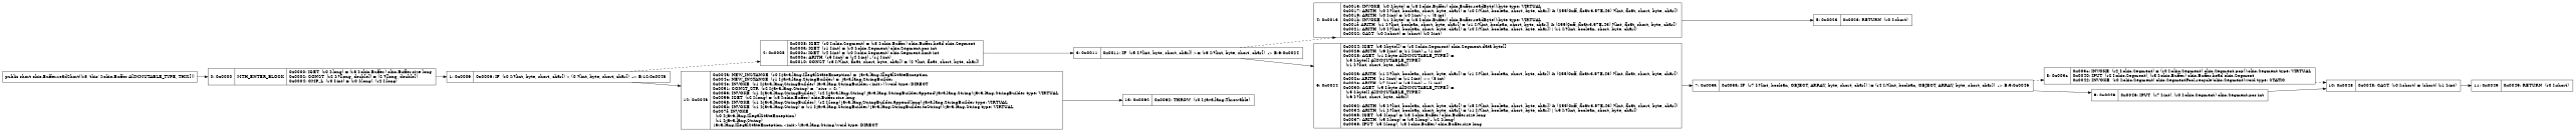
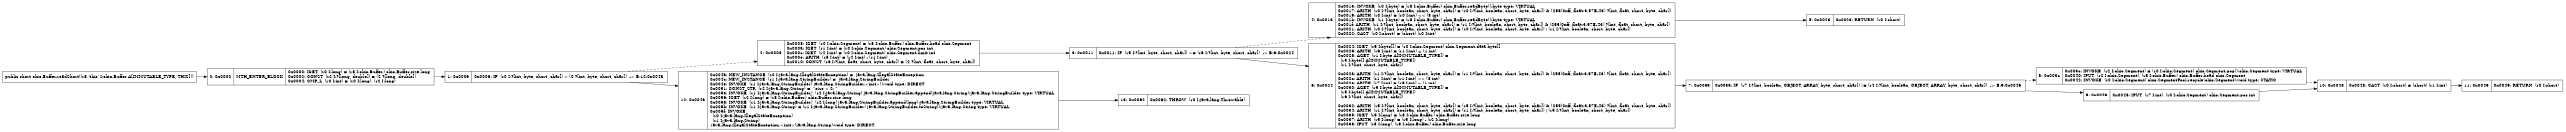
  digraph {
    rankdir=LR
    node [shape=record]
    n1 [label="{0\:\ 0x0000|MTH_ENTER_BLOCK\l|0x0000: IGET  (r0 I:long) = (r8 I:okio.Buffer) okio.Buffer.size long \l0x0002: CONST  (r2 I:?[long, double]) = (2 ?[long, double]) \l0x0004: CMP_L  (r0 I:int) = (r0 I:long), (r2 I:long) \l}"]
    n2 [label="{1\:\ 0x0006|0x0006: IF  (r0 I:?[int, byte, short, char]) \< (0 ?[int, byte, short, char])  \-\> B:12:0x004a \l}"]
    n3 [label="{2\:\ 0x0008|0x0008: IGET  (r0 I:okio.Segment) = (r8 I:okio.Buffer) okio.Buffer.head okio.Segment \l0x000a: IGET  (r1 I:int) = (r0 I:okio.Segment) okio.Segment.pos int \l0x000c: IGET  (r4 I:int) = (r0 I:okio.Segment) okio.Segment.limit int \l0x000e: ARITH  (r5 I:int) = (r4 I:int) \- (r1 I:int) \l0x0010: CONST  (r6 I:?[int, float, short, byte, char]) = (2 ?[int, float, short, byte, char]) \l}"]
-   n4 [label="{12\:\ 0x004a|0x004a: NEW_INSTANCE  (r0 I:java.lang.IllegalStateException) =  java.lang.IllegalStateException \l0x004c: NEW_INSTANCE  (r1 I:java.lang.StringBuilder) =  java.lang.StringBuilder \l0x004e: INVOKE  (r1 I:java.lang.StringBuilder) java.lang.StringBuilder.\<init\>():void type: DIRECT \l0x0051: CONST_STR  (r2 I:java.lang.String) =  \"size \< 2: \" \l0x0053: INVOKE  (r1 I:java.lang.StringBuilder), (r2 I:java.lang.String) java.lang.StringBuilder.append(java.lang.String):java.lang.StringBuilder type: VIRTUAL \l0x0056: IGET  (r2 I:long) = (r8 I:okio.Buffer) okio.Buffer.size long \l0x0058: INVOKE  (r1 I:java.lang.StringBuilder), (r2 I:long) java.lang.StringBuilder.append(long):java.lang.StringBuilder type: VIRTUAL \l0x005b: INVOKE  (r1 I:java.lang.String) = (r1 I:java.lang.StringBuilder) java.lang.StringBuilder.toString():java.lang.String type: VIRTUAL \l0x007f: INVOKE  \l  (r0 I:java.lang.IllegalStateException)\l  (r1 I:java.lang.String)\l java.lang.IllegalStateException.\<init\>(java.lang.String):void type: DIRECT \l}"]
+   n4 [label="{12\:\ 0x004a|0x004a: NEW_INSTANCE  (r0 I:java.lang.IllegalStateException) =  java.lang.IllegalStateException \l0x004c: NEW_INSTANCE  (r1 I:java.lang.StringBuilder) =  java.lang.StringBuilder \l0x004e: INVOKE  (r1 I:java.lang.StringBuilder) java.lang.StringBuilder.\<init\>():void type: DIRECT \l0x0051: CONST_STR  (r2 I:java.lang.String) =  \"size \< 2: \" \l0x0053: INVOKE  (r1 I:java.lang.StringBuilder), (r2 I:java.lang.String) java.lang.StringBuilder.append(java.lang.String):java.lang.StringBuilder type: VIRTUAL \l0x0056: IGET  (r2 I:long) = (r8 I:okio.Buffer) okio.Buffer.size long \l0x0058: INVOKE  (r1 I:java.lang.StringBuilder), (r2 I:long) java.lang.StringBuilder.append(long):java.lang.StringBuilder type: VIRTUAL \l0x005b: INVOKE  (r1 I:java.lang.String) = (r1 I:java.lang.StringBuilder) java.lang.StringBuilder.toString():java.lang.String type: VIRTUAL \l0x005f: INVOKE  \l  (r0 I:java.lang.IllegalStateException)\l  (r1 I:java.lang.String)\l java.lang.IllegalStateException.\<init\>(java.lang.String):void type: DIRECT \l}"]
    n5 [label="{3\:\ 0x0011|0x0011: IF  (r5 I:?[int, byte, short, char]) \>= (r6 I:?[int, byte, short, char])  \-\> B:6:0x0024 \l}"]
    n6 [label="{13\:\ 0x0062|0x0062: THROW  (r0 I:java.lang.Throwable) \l}"]
    n7 [label="{4\:\ 0x0013|0x0013: INVOKE  (r0 I:byte) = (r8 I:okio.Buffer) okio.Buffer.readByte():byte type: VIRTUAL \l0x0017: ARITH  (r0 I:?[int, boolean, short, byte, char]) = (r0 I:?[int, boolean, short, byte, char]) & (255(0xff, float:3.57E\-43) ?[int, float, short, byte, char]) \l0x0019: ARITH  (r0 I:int) = (r0 I:int) \<\< (8 int) \l0x001b: INVOKE  (r1 I:byte) = (r8 I:okio.Buffer) okio.Buffer.readByte():byte type: VIRTUAL \l0x001f: ARITH  (r1 I:?[int, boolean, short, byte, char]) = (r1 I:?[int, boolean, short, byte, char]) & (255(0xff, float:3.57E\-43) ?[int, float, short, byte, char]) \l0x0021: ARITH  (r0 I:?[int, boolean, short, byte, char]) = (r0 I:?[int, boolean, short, byte, char]) \| (r1 I:?[int, boolean, short, byte, char]) \l0x0022: CAST  (r0 I:short) = (short) (r0 I:int) \l}"]
    n8 [label="{6\:\ 0x0024|0x0024: IGET  (r5 I:byte[]) = (r0 I:okio.Segment) okio.Segment.data byte[] \l0x0026: ARITH  (r6 I:int) = (r1 I:int) + (1 int) \l0x0028: AGET  (r1 I:byte A[IMMUTABLE_TYPE]) = \l  (r5 I:byte[] A[IMMUTABLE_TYPE])\l  (r1 I:?[int, short, byte, char])\l \l0x002a: ARITH  (r1 I:?[int, boolean, short, byte, char]) = (r1 I:?[int, boolean, short, byte, char]) & (255(0xff, float:3.57E\-43) ?[int, float, short, byte, char]) \l0x002c: ARITH  (r1 I:int) = (r1 I:int) \<\< (8 int) \l0x002e: ARITH  (r7 I:int) = (r6 I:int) + (1 int) \l0x0030: AGET  (r5 I:byte A[IMMUTABLE_TYPE]) = \l  (r5 I:byte[] A[IMMUTABLE_TYPE])\l  (r6 I:?[int, short, byte, char])\l \l0x0032: ARITH  (r5 I:?[int, boolean, short, byte, char]) = (r5 I:?[int, boolean, short, byte, char]) & (255(0xff, float:3.57E\-43) ?[int, float, short, byte, char]) \l0x0034: ARITH  (r1 I:?[int, boolean, short, byte, char]) = (r1 I:?[int, boolean, short, byte, char]) \| (r5 I:?[int, boolean, short, byte, char]) \l0x0035: IGET  (r5 I:long) = (r8 I:okio.Buffer) okio.Buffer.size long \l0x0037: ARITH  (r5 I:long) = (r5 I:long) \- (r2 I:long) \l0x0038: IPUT  (r5 I:long), (r8 I:okio.Buffer) okio.Buffer.size long \l}"]
    n9 [label="{5\:\ 0x0023|0x0023: RETURN  (r0 I:short) \l}"]
    n10 [label="{7\:\ 0x003a|0x003a: IF  (r7 I:?[int, boolean, OBJECT, ARRAY, byte, short, char]) != (r4 I:?[int, boolean, OBJECT, ARRAY, byte, short, char])  \-\> B:9:0x0046 \l}"]
    n11 [label="{8\:\ 0x003c|0x003c: INVOKE  (r2 I:okio.Segment) = (r0 I:okio.Segment) okio.Segment.pop():okio.Segment type: VIRTUAL \l0x0040: IPUT  (r2 I:okio.Segment), (r8 I:okio.Buffer) okio.Buffer.head okio.Segment \l0x0042: INVOKE  (r0 I:okio.Segment) okio.SegmentPool.recycle(okio.Segment):void type: STATIC \l}"]
    n12 [label="{9\:\ 0x0046|0x0046: IPUT  (r7 I:int), (r0 I:okio.Segment) okio.Segment.pos int \l}"]
    n13 [label="{10\:\ 0x0048|0x0048: CAST  (r0 I:short) = (short) (r1 I:int) \l}"]
    n14 [label="{11\:\ 0x0049|0x0049: RETURN  (r0 I:short) \l}"]
    n15 [label="{public short okio.Buffer.readShort((r8 'this' I:okio.Buffer A[IMMUTABLE_TYPE, THIS])) }"]
    n1 -> n2
    n2 -> n3 [style=dashed]
    n2 -> n4
    n3 -> n5
    n4 -> n6
    n5 -> n7 [style=dashed]
    n5 -> n8
    n7 -> n9
    n8 -> n10
    n10 -> n11 [style=dashed]
    n10 -> n12
    n11 -> n13 [style=dashed]
    n12 -> n13
    n13 -> n14
    n15 -> n1
  }
